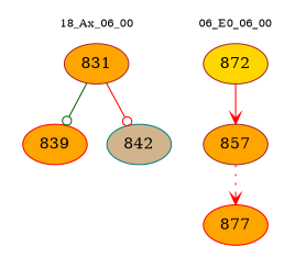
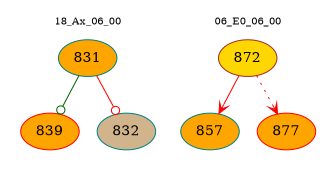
  digraph {
    node [color=teal fillcolor=orange style=filled]
    edge [arrowhead=odot color=red style=solid]
-   n1 [color=brown label=831]
+   n1 [label=831]
    n2 [color=red label=839]
-   n3 [fillcolor=tan label=842]
+   n3 [fillcolor=tan label=832]
    n4 [color=brown fillcolor=gold label=872]
-   n5 [color=brown label=857]
+   n5 [label=857]
    n6 [color=red label=877]
    subgraph cluster_1 {
      color=white
      fontsize=10
      label="18_Ax_06_00"
      n1
      n2
      n3
    }
    subgraph cluster_2 {
      color=white
      fontsize=10
      label="06_E0_06_00"
      n4
      n5
      n6
    }
    n1 -> n2 [color=darkgreen]
    n1 -> n3
    n4 -> n5 [arrowhead=vee]
-   n5 -> n6 [arrowhead=vee style=dotted]
+   n4 -> n6 [arrowhead=vee style=dotted]
  }
